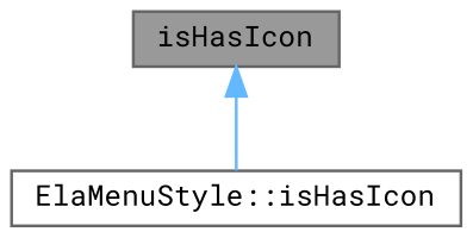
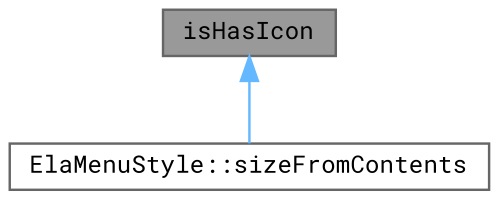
  digraph {
    rankdir=TB
    fontname="Roboto Mono"
    node [fontname="Roboto Mono" fontsize=10 shape=box style=filled]
    n1 [color=gray40 fillcolor=grey60 fontcolor=black height=0.2 label=isHasIcon width=0.4]
-   n2 [color=grey40 fillcolor=white height=0.2 label="ElaMenuStyle::isHasIcon" width=0.4]
+   n2 [color=grey40 fillcolor=white height=0.2 label="ElaMenuStyle::sizeFromContents" width=0.4]
    n1 -> n2 [color=steelblue1 dir=back fontname="Roboto Mono" fontsize=10 labelfontname=Helvetica labelfontsize=10 style=solid]
  }
